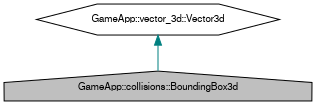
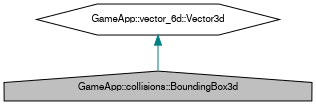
  digraph {
    node [color=black fontname=FreeSans fontsize=10]
    n1 [fillcolor=grey75 fontcolor=black height=0.2 label="GameApp::collisions::BoundingBox3d" shape=house style=filled width=0.4]
-   n2 [height=0.2 label="GameApp::vector_3d::Vector3d" shape=hexagon width=0.4]
+   n2 [height=0.2 label="GameApp::vector_6d::Vector3d" shape=hexagon width=0.4]
    n2 -> n1 [color=teal dir=back fontname=FreeSans fontsize=10 labelfontname=FreeSans labelfontsize=10 style=solid]
  }
